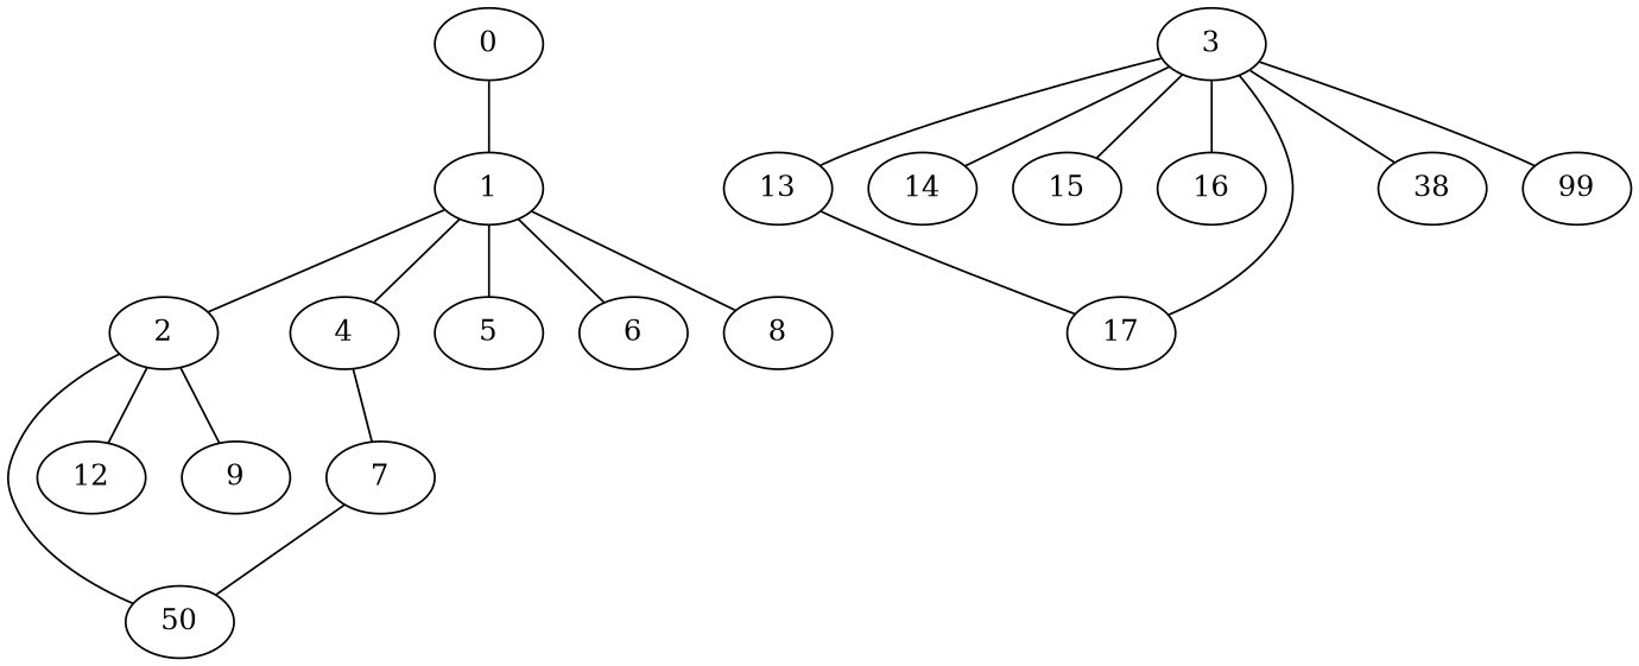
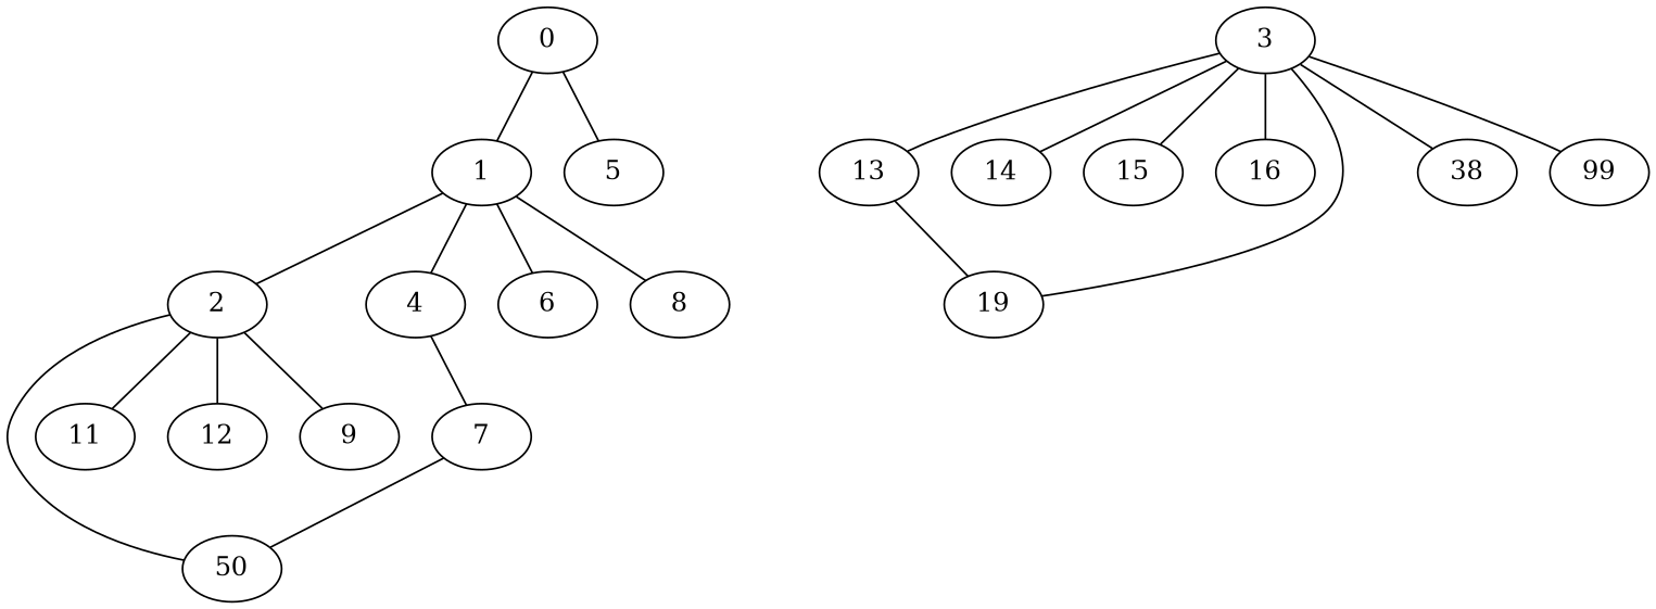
  graph {
    fontname="DejaVu Serif"
    node [fontname="DejaVu Serif"]
    edge [fontname="DejaVu Serif"]
    0
    1
    2
    4
    5
    6
    8
    n8 [label=50]
+   11
    12
    9
    3
    13
    14
    15
    16
-   17
+   17 [label=19]
    n18 [label=38]
    n19 [label=99]
    7
    0 -- 1
    1 -- 2
    1 -- 4
-   1 -- 5
+   0 -- 5
    1 -- 6
    1 -- 8
    2 -- n8
+   2 -- 11
    2 -- 12
    2 -- 9
    4 -- 7
    3 -- 13
    3 -- 14
    3 -- 15
    3 -- 16
    3 -- 17
    3 -- n18
    3 -- n19
    13 -- 17
    7 -- n8
  }
